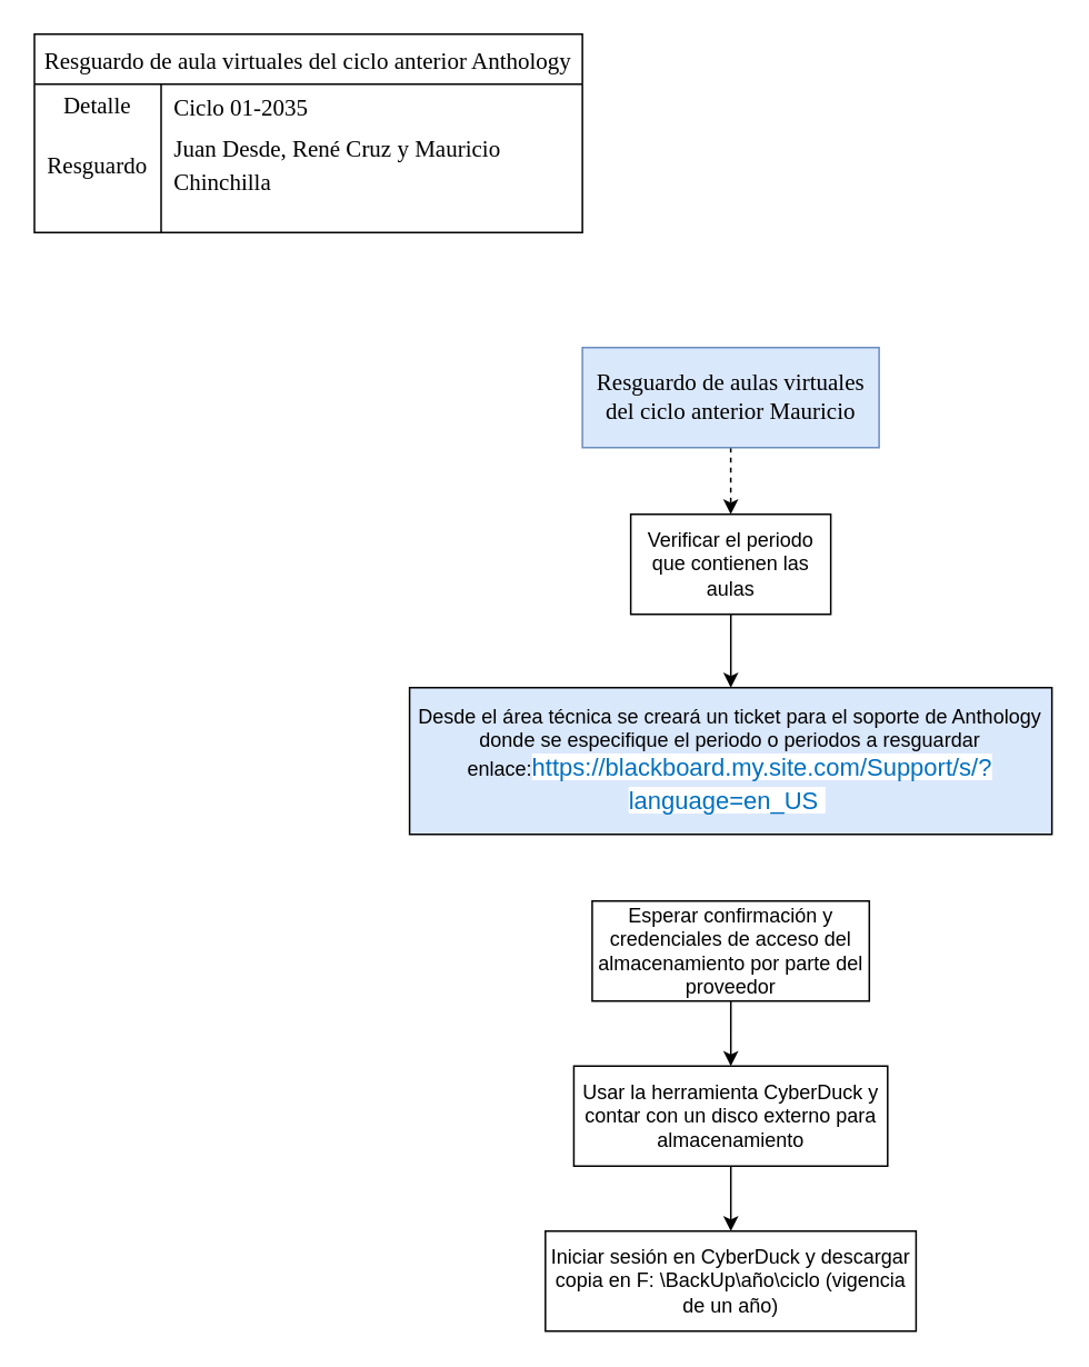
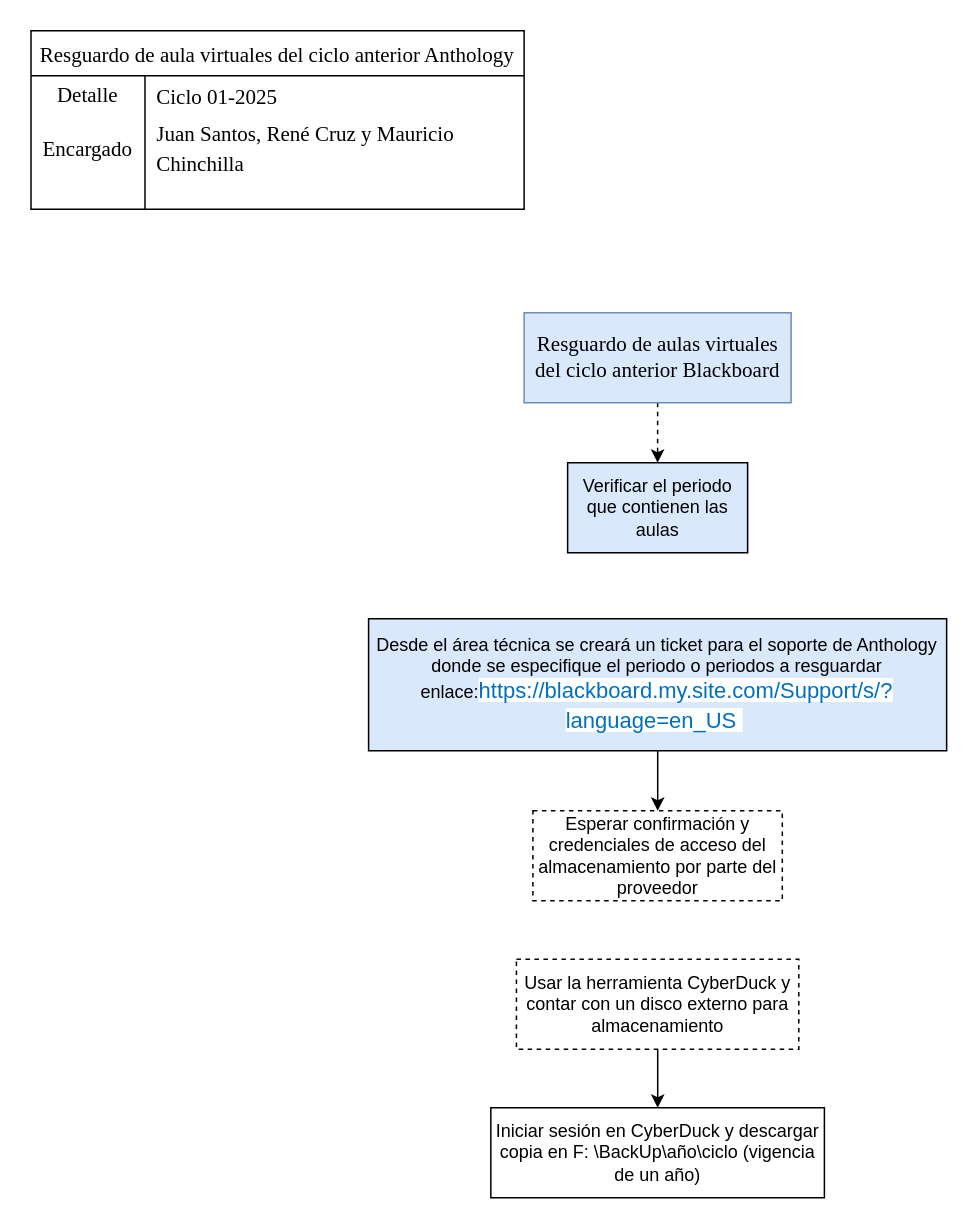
  <mxCell id="0" />
  <mxCell id="1" parent="0" />
  <mxCell id="2" value="Resguardo de aula virtuales del ciclo anterior Anthology" style="shape=table;startSize=30;container=1;collapsible=0;childLayout=tableLayout;fixedRows=1;rowLines=0;fontStyle=0;strokeColor=default;fontSize=14;fontFamily=Times New Roman;" vertex="1" parent="1"><mxGeometry x="20" y="20" width="328.75" height="119" as="geometry" /></mxCell>
  <mxCell id="3" value="" style="shape=tableRow;horizontal=0;startSize=0;swimlaneHead=0;swimlaneBody=0;top=0;left=0;bottom=0;right=0;collapsible=0;dropTarget=0;fillColor=none;points=[[0,0.5],[1,0.5]];portConstraint=eastwest;strokeColor=inherit;fontSize=16;fontFamily=Times New Roman;" vertex="1" parent="2"><mxGeometry y="30" width="328.75" height="26" as="geometry" /></mxCell>
  <mxCell id="4" value="&lt;font style=&quot;font-size: 14px;&quot;&gt;Detalle&lt;/font&gt;&lt;div&gt;&lt;br&gt;&lt;/div&gt;" style="shape=partialRectangle;html=1;whiteSpace=wrap;connectable=0;fillColor=none;top=0;left=0;bottom=0;right=0;overflow=hidden;pointerEvents=1;strokeColor=inherit;fontSize=16;fontFamily=Times New Roman;" vertex="1" parent="3"><mxGeometry width="76" height="26" as="geometry"><mxRectangle width="76" height="26" as="alternateBounds" /></mxGeometry></mxCell>
- <mxCell id="5" value="&lt;font style=&quot;font-size: 14px;&quot;&gt;Ciclo 01-2035&lt;/font&gt;" style="shape=partialRectangle;html=1;whiteSpace=wrap;connectable=0;fillColor=none;top=0;left=0;bottom=0;right=0;align=left;spacingLeft=6;overflow=hidden;strokeColor=inherit;fontSize=16;fontFamily=Times New Roman;" vertex="1" parent="3"><mxGeometry x="76" width="253" height="26" as="geometry"><mxRectangle width="253" height="26" as="alternateBounds" /></mxGeometry></mxCell>
+ <mxCell id="5" value="&lt;font style=&quot;font-size: 14px;&quot;&gt;Ciclo 01-2025&lt;/font&gt;" style="shape=partialRectangle;html=1;whiteSpace=wrap;connectable=0;fillColor=none;top=0;left=0;bottom=0;right=0;align=left;spacingLeft=6;overflow=hidden;strokeColor=inherit;fontSize=16;fontFamily=Times New Roman;" vertex="1" parent="3"><mxGeometry x="76" width="253" height="26" as="geometry"><mxRectangle width="253" height="26" as="alternateBounds" /></mxGeometry></mxCell>
  <mxCell id="6" value="" style="shape=tableRow;horizontal=0;startSize=0;swimlaneHead=0;swimlaneBody=0;top=0;left=0;bottom=0;right=0;collapsible=0;dropTarget=0;fillColor=none;points=[[0,0.5],[1,0.5]];portConstraint=eastwest;strokeColor=inherit;fontSize=16;fontFamily=Times New Roman;" vertex="1" parent="2"><mxGeometry y="56" width="328.75" height="43" as="geometry" /></mxCell>
- <mxCell id="7" value="&lt;font style=&quot;font-size: 14px;&quot;&gt;Resguardo&lt;/font&gt;" style="shape=partialRectangle;html=1;whiteSpace=wrap;connectable=0;fillColor=none;top=0;left=0;bottom=0;right=0;overflow=hidden;strokeColor=inherit;fontSize=16;fontFamily=Times New Roman;" vertex="1" parent="6"><mxGeometry width="76" height="43" as="geometry"><mxRectangle width="76" height="43" as="alternateBounds" /></mxGeometry></mxCell>
- <mxCell id="8" value="&lt;font style=&quot;font-size: 14px;&quot;&gt;Juan Desde, René Cruz y Mauricio Chinchilla&lt;/font&gt;&lt;div&gt;&lt;br&gt;&lt;/div&gt;" style="shape=partialRectangle;html=1;whiteSpace=wrap;connectable=0;fillColor=none;top=0;left=0;bottom=0;right=0;align=left;spacingLeft=6;overflow=hidden;strokeColor=inherit;fontSize=16;fontFamily=Times New Roman;" vertex="1" parent="6"><mxGeometry x="76" width="253" height="43" as="geometry"><mxRectangle width="253" height="43" as="alternateBounds" /></mxGeometry></mxCell>
+ <mxCell id="7" value="&lt;font style=&quot;font-size: 14px;&quot;&gt;Encargado&lt;/font&gt;" style="shape=partialRectangle;html=1;whiteSpace=wrap;connectable=0;fillColor=none;top=0;left=0;bottom=0;right=0;overflow=hidden;strokeColor=inherit;fontSize=16;fontFamily=Times New Roman;" vertex="1" parent="6"><mxGeometry width="76" height="43" as="geometry"><mxRectangle width="76" height="43" as="alternateBounds" /></mxGeometry></mxCell>
+ <mxCell id="8" value="&lt;font style=&quot;font-size: 14px;&quot;&gt;Juan Santos, René Cruz y Mauricio Chinchilla&lt;/font&gt;&lt;div&gt;&lt;br&gt;&lt;/div&gt;" style="shape=partialRectangle;html=1;whiteSpace=wrap;connectable=0;fillColor=none;top=0;left=0;bottom=0;right=0;align=left;spacingLeft=6;overflow=hidden;strokeColor=inherit;fontSize=16;fontFamily=Times New Roman;" vertex="1" parent="6"><mxGeometry x="76" width="253" height="43" as="geometry"><mxRectangle width="253" height="43" as="alternateBounds" /></mxGeometry></mxCell>
  <mxCell id="9" value="" style="shape=tableRow;horizontal=0;startSize=0;swimlaneHead=0;swimlaneBody=0;top=0;left=0;bottom=0;right=0;collapsible=0;dropTarget=0;fillColor=none;points=[[0,0.5],[1,0.5]];portConstraint=eastwest;strokeColor=inherit;fontSize=16;fontFamily=Times New Roman;" vertex="1" parent="2"><mxGeometry y="99" width="328.75" height="20" as="geometry" /></mxCell>
  <mxCell id="10" value="" style="shape=partialRectangle;html=1;whiteSpace=wrap;connectable=0;fillColor=none;top=0;left=0;bottom=0;right=0;overflow=hidden;strokeColor=inherit;fontSize=16;fontFamily=Times New Roman;" vertex="1" parent="9"><mxGeometry width="76" height="20" as="geometry"><mxRectangle width="76" height="20" as="alternateBounds" /></mxGeometry></mxCell>
  <mxCell id="11" value="" style="shape=partialRectangle;html=1;whiteSpace=wrap;connectable=0;fillColor=none;top=0;left=0;bottom=0;right=0;align=left;spacingLeft=6;overflow=hidden;strokeColor=inherit;fontSize=16;fontFamily=Times New Roman;" vertex="1" parent="9"><mxGeometry x="76" width="253" height="20" as="geometry"><mxRectangle width="253" height="20" as="alternateBounds" /></mxGeometry></mxCell>
  <mxCell id="12" value="" style="edgeStyle=orthogonalEdgeStyle;rounded=0;orthogonalLoop=1;jettySize=auto;html=1;dashed=1;" edge="1" parent="1" source="13" target="15"><mxGeometry relative="1" as="geometry" /></mxCell>
- <mxCell id="13" value="&lt;font style=&quot;font-size: 14px;&quot; face=&quot;Times New Roman&quot;&gt;Resguardo de aulas virtuales del ciclo anterior Mauricio&lt;/font&gt;" style="rounded=0;whiteSpace=wrap;html=1;fillColor=#dae8fc;strokeColor=#6c8ebf;" vertex="1" parent="1"><mxGeometry x="348.75" y="208" width="178" height="60" as="geometry" /></mxCell>
- <mxCell id="14" value="" style="edgeStyle=orthogonalEdgeStyle;rounded=0;orthogonalLoop=1;jettySize=auto;html=1;" edge="1" parent="1" source="15" target="17"><mxGeometry relative="1" as="geometry" /></mxCell>
- <mxCell id="15" value="Verificar el periodo que contienen las aulas" style="whiteSpace=wrap;html=1;rounded=0;" vertex="1" parent="1"><mxGeometry x="377.75" y="308" width="120" height="60" as="geometry" /></mxCell>
+ <mxCell id="13" value="&lt;font style=&quot;font-size: 14px;&quot; face=&quot;Times New Roman&quot;&gt;Resguardo de aulas virtuales del ciclo anterior Blackboard&lt;/font&gt;" style="rounded=0;whiteSpace=wrap;html=1;fillColor=#dae8fc;strokeColor=#6c8ebf;" vertex="1" parent="1"><mxGeometry x="348.75" y="208" width="178" height="60" as="geometry" /></mxCell>
+ <mxCell id="15" value="Verificar el periodo que contienen las aulas" style="whiteSpace=wrap;html=1;rounded=0;fillColor=#dae8fc;" vertex="1" parent="1"><mxGeometry x="377.75" y="308" width="120" height="60" as="geometry" /></mxCell>
+ <mxCell id="16" value="" style="edgeStyle=orthogonalEdgeStyle;rounded=0;orthogonalLoop=1;jettySize=auto;html=1;" edge="1" parent="1" source="17" target="19"><mxGeometry relative="1" as="geometry" /></mxCell>
  <mxCell id="17" value="Desde el área técnica se creará un ticket para el soporte de Anthology donde se especifique el periodo o periodos a resguardar enlace:&lt;span style=&quot;-webkit-user-drag: none; -webkit-tap-highlight-color: transparent; margin: 0px; padding: 0px; user-select: text; text-align: left; white-space-collapse: preserve; background-color: rgb(255, 255, 255); color: rgb(0, 112, 192); font-size: 11pt; line-height: 19.425px; font-family: Calibri, Calibri_EmbeddedFont, Calibri_MSFontService, sans-serif; font-variant-ligatures: none !important;&quot; class=&quot;TextRun SCXW203471532 BCX0&quot; lang=&quot;ES-ES&quot; data-contrast=&quot;none&quot;&gt;&lt;span style=&quot;-webkit-user-drag: none; -webkit-tap-highlight-color: transparent; margin: 0px; padding: 0px; user-select: text;&quot; class=&quot;NormalTextRun SCXW203471532 BCX0&quot;&gt;https://blackboard.my.site.com/Support/s/?language=en_US&lt;/span&gt;&lt;/span&gt;&lt;span style=&quot;-webkit-user-drag: none; -webkit-tap-highlight-color: transparent; margin: 0px; padding: 0px; user-select: text; text-align: left; white-space-collapse: preserve; background-color: rgb(255, 255, 255); font-size: 11pt; line-height: 19.425px; font-family: Calibri, Calibri_EmbeddedFont, Calibri_MSFontService, sans-serif; color: rgb(0, 112, 192);&quot; data-ccp-props=&quot;{}&quot; class=&quot;EOP SCXW203471532 BCX0&quot;&gt;&amp;nbsp;&lt;/span&gt;&amp;nbsp;" style="whiteSpace=wrap;html=1;rounded=0;fillColor=#dae8fc;" vertex="1" parent="1"><mxGeometry x="245.06" y="412" width="385.37" height="88" as="geometry" /></mxCell>
- <mxCell id="18" value="" style="edgeStyle=orthogonalEdgeStyle;rounded=0;orthogonalLoop=1;jettySize=auto;html=1;" edge="1" parent="1" source="19" target="21"><mxGeometry relative="1" as="geometry" /></mxCell>
- <mxCell id="19" value="Esperar confirmación y credenciales de acceso del almacenamiento por parte del proveedor" style="whiteSpace=wrap;html=1;rounded=0;" vertex="1" parent="1"><mxGeometry x="354.62" y="540" width="166.25" height="60" as="geometry" /></mxCell>
+ <mxCell id="19" value="Esperar confirmación y credenciales de acceso del almacenamiento por parte del proveedor" style="whiteSpace=wrap;html=1;rounded=0;dashed=1;" vertex="1" parent="1"><mxGeometry x="354.62" y="540" width="166.25" height="60" as="geometry" /></mxCell>
  <mxCell id="20" value="" style="edgeStyle=orthogonalEdgeStyle;rounded=0;orthogonalLoop=1;jettySize=auto;html=1;" edge="1" parent="1" source="21" target="22"><mxGeometry relative="1" as="geometry" /></mxCell>
- <mxCell id="21" value="Usar la herramienta CyberDuck y contar con un disco externo para almacenamiento" style="whiteSpace=wrap;html=1;rounded=0;" vertex="1" parent="1"><mxGeometry x="343.62" y="639" width="188.25" height="60" as="geometry" /></mxCell>
+ <mxCell id="21" value="Usar la herramienta CyberDuck y contar con un disco externo para almacenamiento" style="whiteSpace=wrap;html=1;rounded=0;dashed=1;" vertex="1" parent="1"><mxGeometry x="343.62" y="639" width="188.25" height="60" as="geometry" /></mxCell>
  <mxCell id="22" value="Iniciar sesión en CyberDuck y descargar copia en F: \BackUp\año\ciclo (vigencia de un año)" style="whiteSpace=wrap;html=1;rounded=0;" vertex="1" parent="1"><mxGeometry x="326.55" y="738" width="222.38" height="60" as="geometry" /></mxCell>
